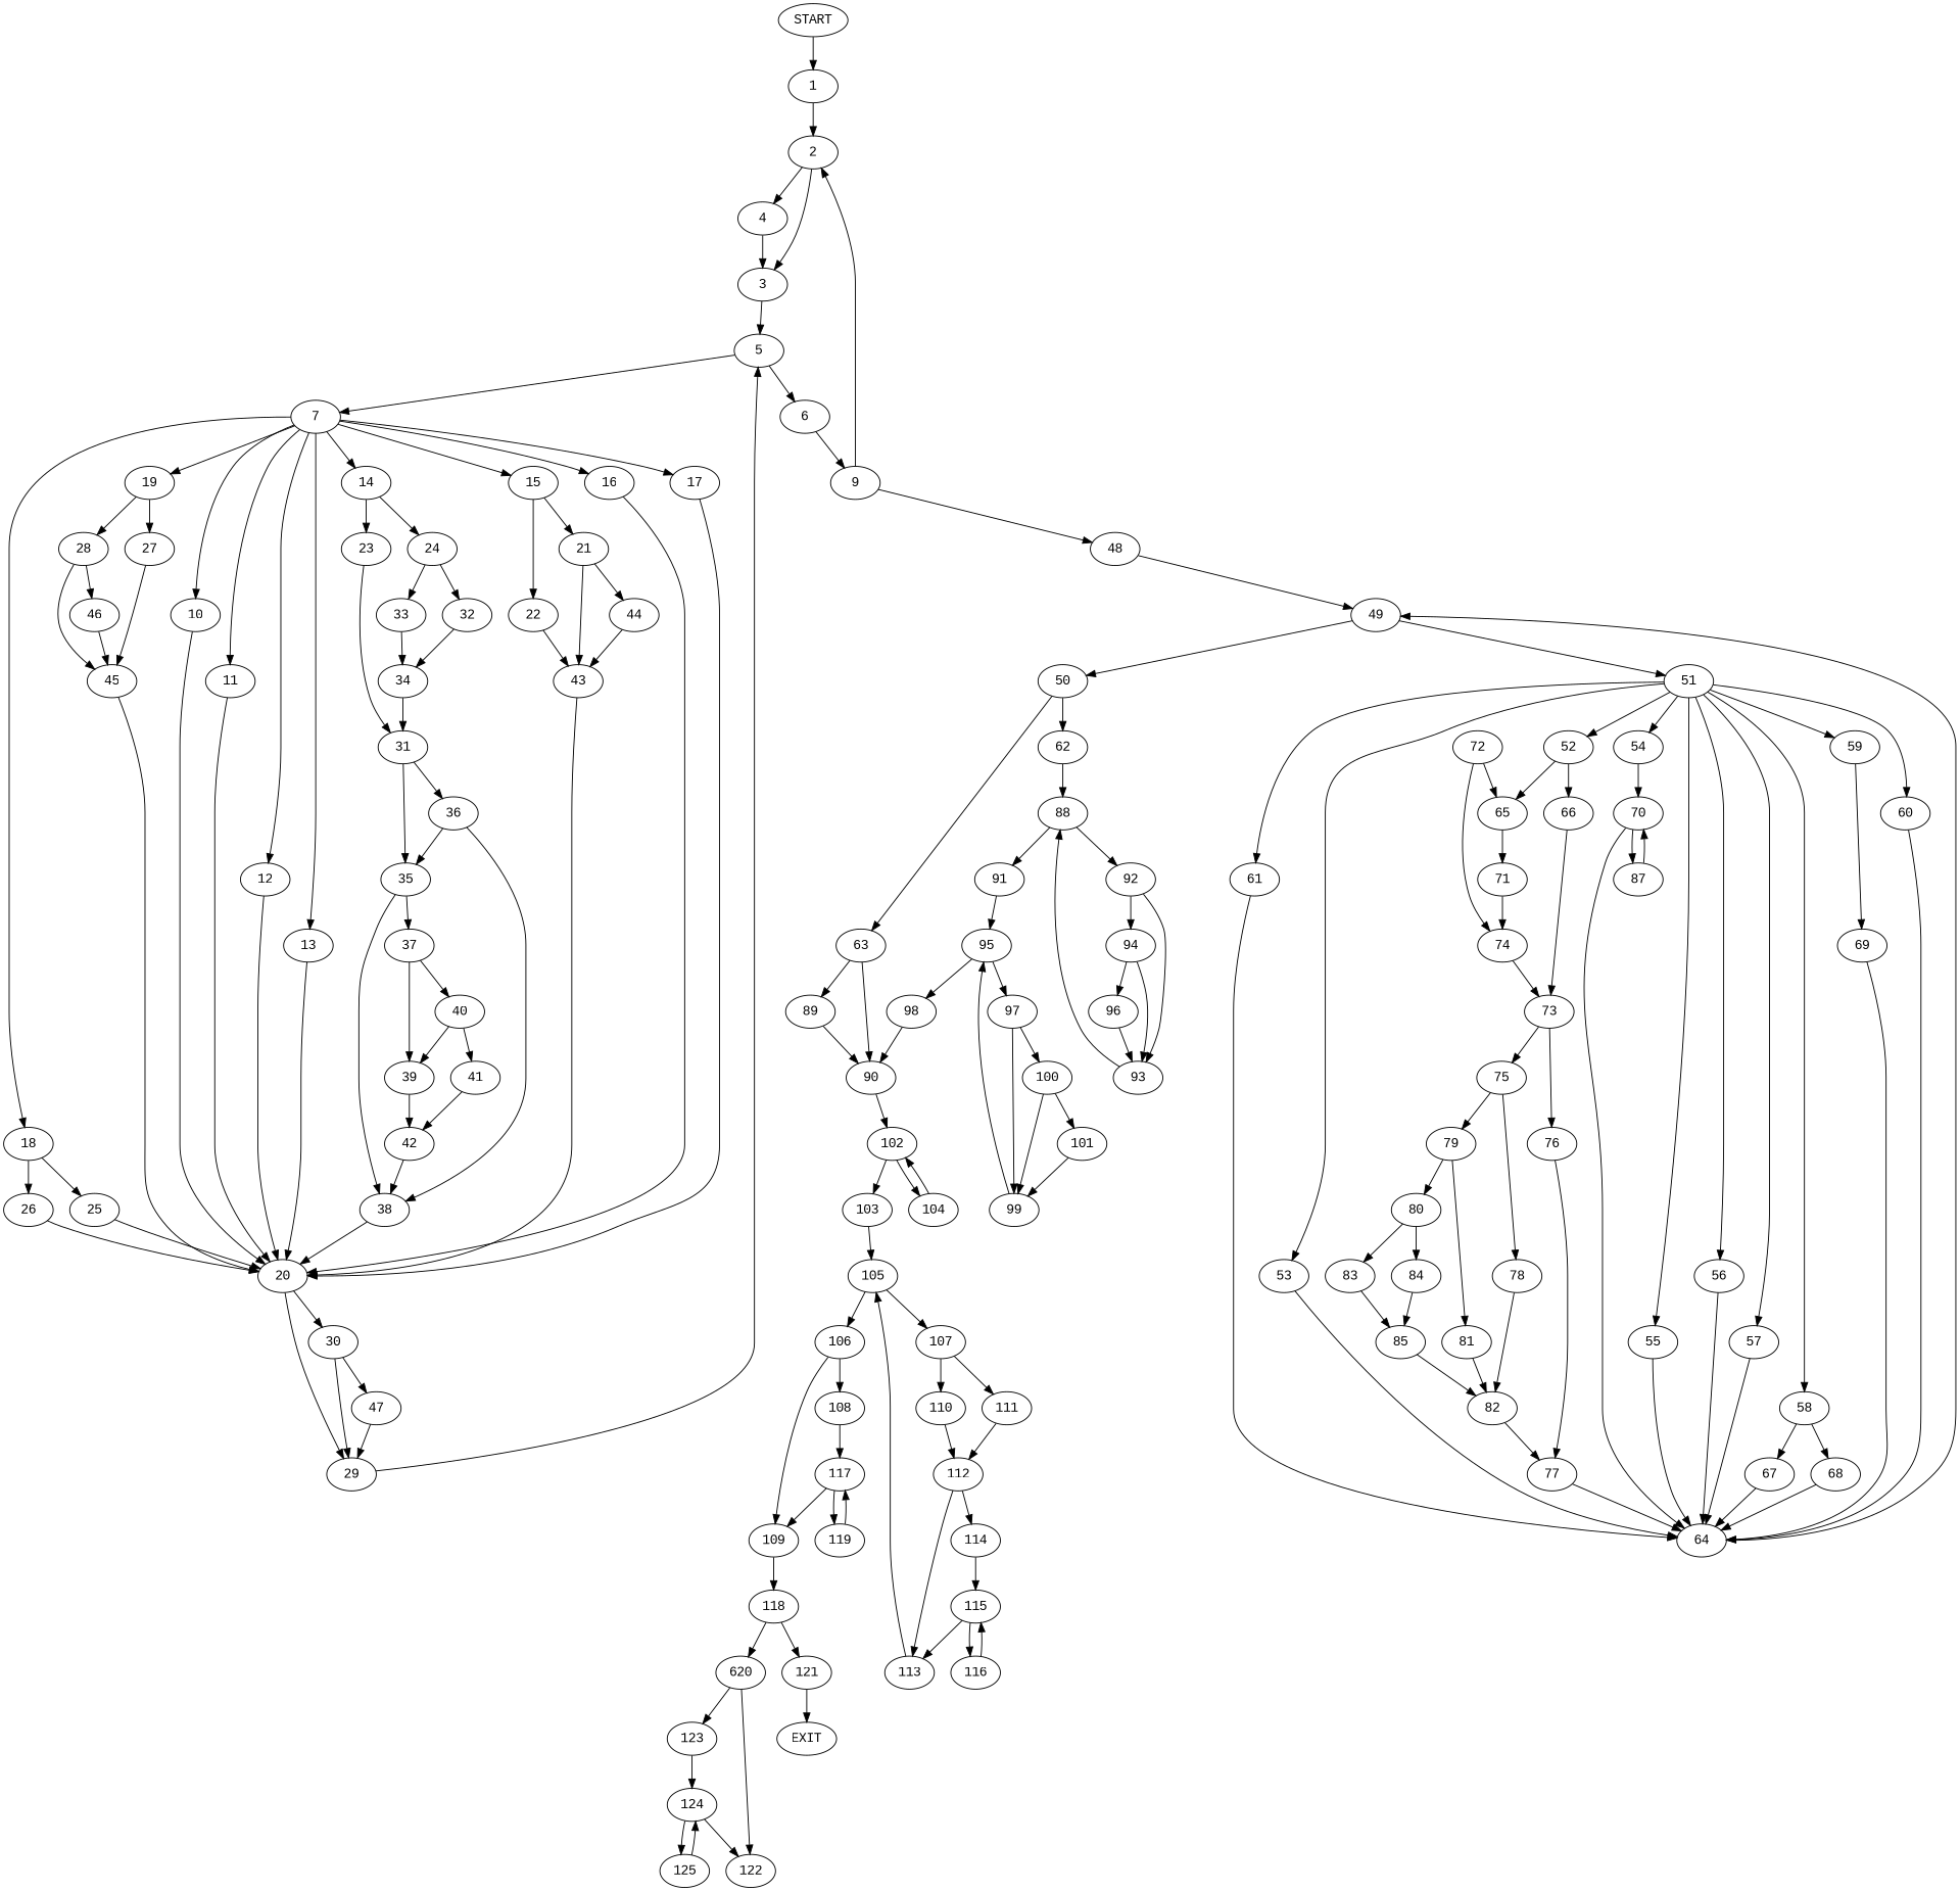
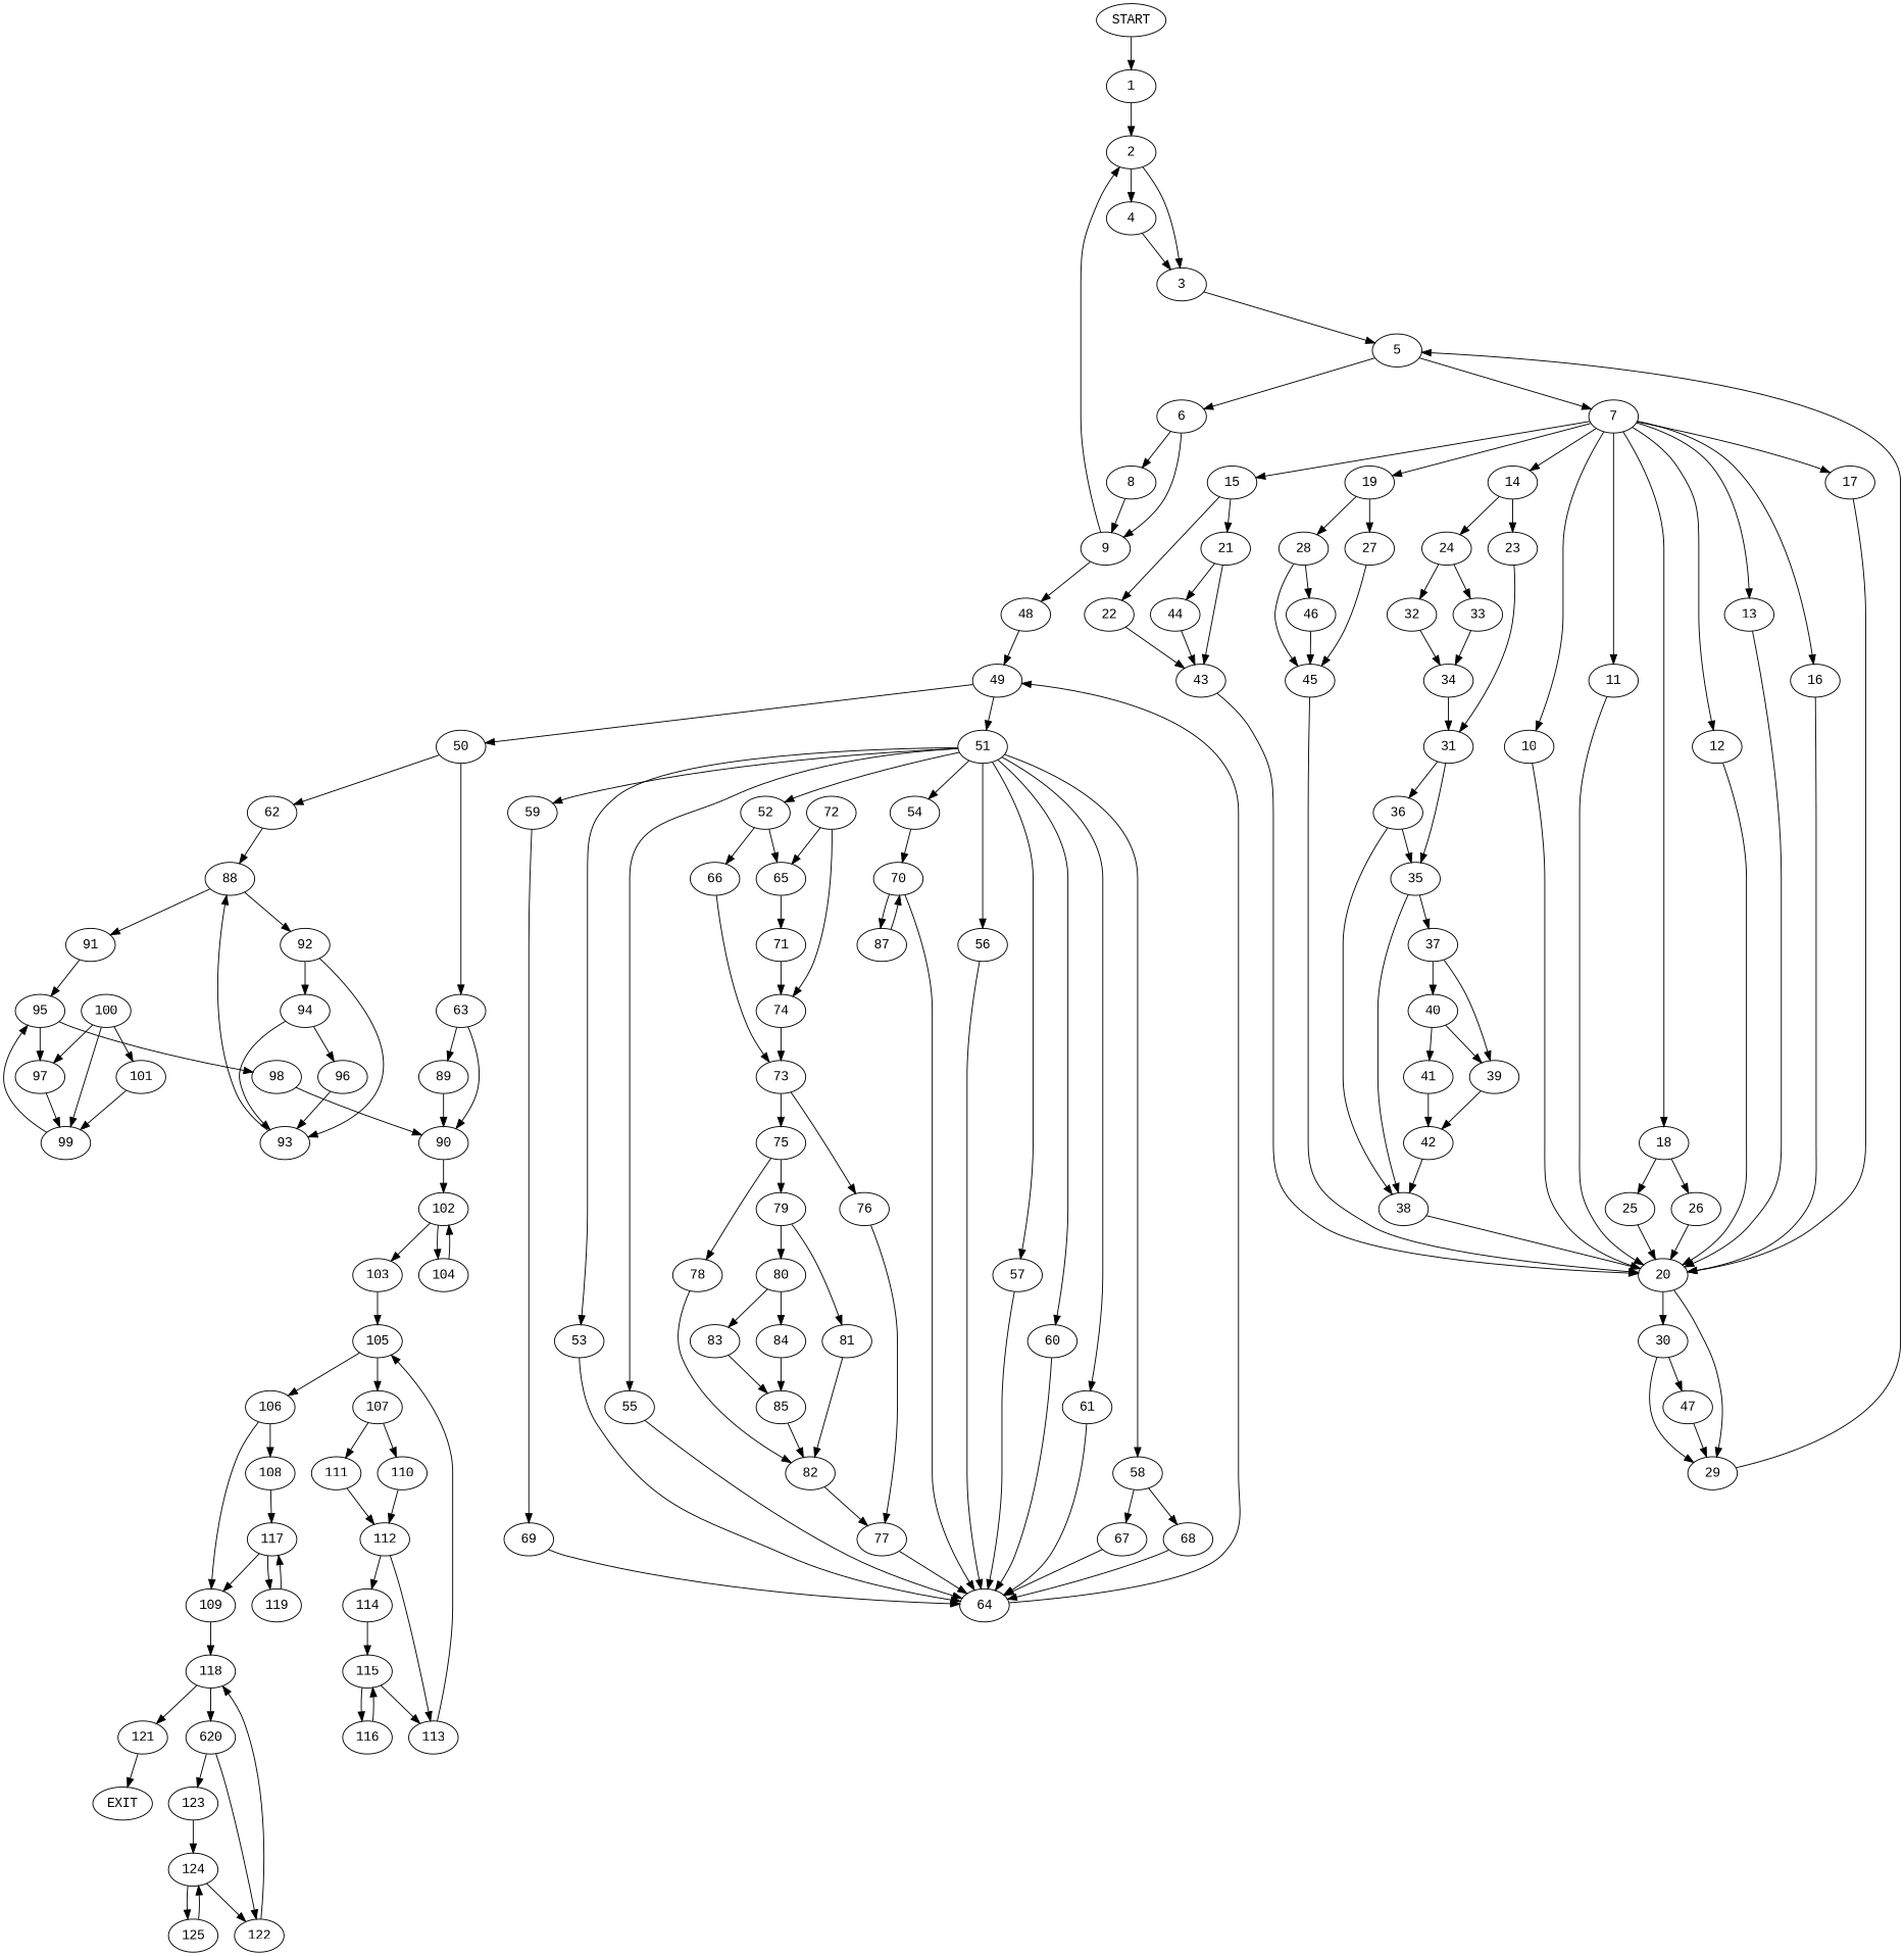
  digraph {
    fontname="Liberation Mono"
    node [fontname="Liberation Mono"]
    edge [fontname="Liberation Mono"]
    n1 [label=START]
    1
    2
    n4 [label=EXIT]
    3
    4
    5
    6
    7
+   8
    9
    10
    11
    12
    13
    14
    15
    16
    17
    18
    19
    48
    20
    23
    24
    21
    22
    25
    26
    27
    28
    49
    29
    30
    31
    32
    33
    43
    44
    45
    46
    47
    35
    36
    34
    37
    38
    39
    40
    42
    41
    50
    51
    62
    63
    52
    53
    54
    55
    56
    57
    58
    59
    60
    61
    88
    89
    90
    65
    66
    64
    70
    67
    68
    69
    71
    73
    87
    91
    92
    102
    74
    72
    75
    76
    78
    79
    77
    82
    80
    81
    83
    84
    85
    95
    93
    94
    103
    104
    97
    98
    96
    99
    100
    101
    105
    106
    107
    108
    109
    110
    111
    117
    118
    112
    119
    n117 [label=620]
    121
    113
    114
    115
    116
    122
    123
    124
    125
    n1 -> 1
    1 -> 2
    2 -> 3
    2 -> 4
    3 -> 5
    4 -> 3
    5 -> 6
    5 -> 7
+   6 -> 8
    6 -> 9
    7 -> 10
    7 -> 11
    7 -> 12
    7 -> 13
    7 -> 14
    7 -> 15
    7 -> 16
    7 -> 17
    7 -> 18
    7 -> 19
+   8 -> 9
    9 -> 2
    9 -> 48
    10 -> 20
    11 -> 20
    12 -> 20
    13 -> 20
    14 -> 23
    14 -> 24
    15 -> 21
    15 -> 22
    16 -> 20
    17 -> 20
    18 -> 25
    18 -> 26
    19 -> 27
    19 -> 28
    48 -> 49
    20 -> 29
    20 -> 30
    23 -> 31
    24 -> 32
    24 -> 33
    21 -> 43
    21 -> 44
    22 -> 43
    25 -> 20
    26 -> 20
    27 -> 45
    28 -> 45
    28 -> 46
    49 -> 50
    49 -> 51
    29 -> 5
    30 -> 29
    30 -> 47
    31 -> 35
    31 -> 36
    32 -> 34
    33 -> 34
    43 -> 20
    44 -> 43
    45 -> 20
    46 -> 45
    47 -> 29
    35 -> 37
    35 -> 38
    36 -> 35
    36 -> 38
    34 -> 31
    37 -> 39
    37 -> 40
    38 -> 20
    39 -> 42
    40 -> 39
    40 -> 41
    42 -> 38
    41 -> 42
    50 -> 62
    50 -> 63
    51 -> 52
    51 -> 53
    51 -> 54
    51 -> 55
    51 -> 56
    51 -> 57
    51 -> 58
    51 -> 59
    51 -> 60
    51 -> 61
    62 -> 88
    63 -> 89
    63 -> 90
    52 -> 65
    52 -> 66
    53 -> 64
    54 -> 70
    55 -> 64
    56 -> 64
    57 -> 64
    58 -> 67
    58 -> 68
    59 -> 69
    60 -> 64
    61 -> 64
    88 -> 91
    88 -> 92
    89 -> 90
    90 -> 102
    65 -> 71
    66 -> 73
    64 -> 49
    70 -> 64
    70 -> 87
    67 -> 64
    68 -> 64
    69 -> 64
    71 -> 74
    73 -> 75
    73 -> 76
    87 -> 70
    91 -> 95
    92 -> 93
    92 -> 94
    102 -> 103
    102 -> 104
    74 -> 73
    72 -> 65
    72 -> 74
    75 -> 78
    75 -> 79
    76 -> 77
    78 -> 82
    79 -> 80
    79 -> 81
    77 -> 64
    82 -> 77
    80 -> 83
    80 -> 84
    81 -> 82
    83 -> 85
    84 -> 85
    85 -> 82
    95 -> 97
    95 -> 98
    93 -> 88
    94 -> 93
    94 -> 96
    103 -> 105
    104 -> 102
    97 -> 99
-   97 -> 100
+   100 -> 97
    98 -> 90
    96 -> 93
    99 -> 95
    100 -> 99
    100 -> 101
    101 -> 99
    105 -> 106
    105 -> 107
    106 -> 108
    106 -> 109
    107 -> 110
    107 -> 111
    108 -> 117
    109 -> 118
    110 -> 112
    111 -> 112
    117 -> 109
    117 -> 119
    118 -> n117
    118 -> 121
    112 -> 113
    112 -> 114
    119 -> 117
    n117 -> 122
    n117 -> 123
    121 -> n4
    113 -> 105
    114 -> 115
    115 -> 113
    115 -> 116
    116 -> 115
+   122 -> 118
    123 -> 124
    124 -> 122
    124 -> 125
    125 -> 124
  }
